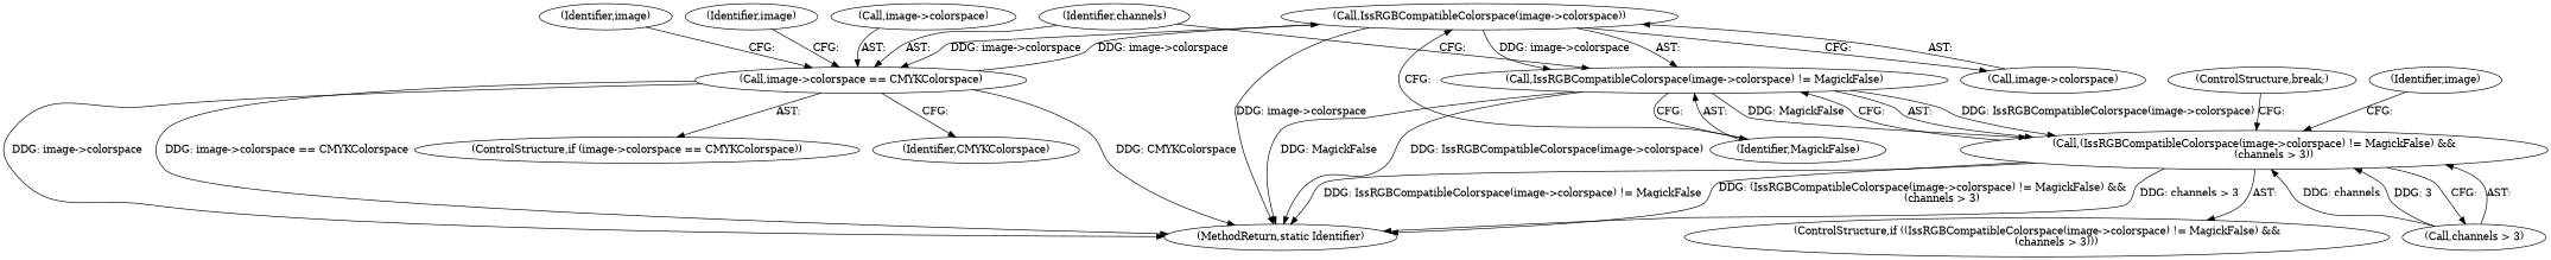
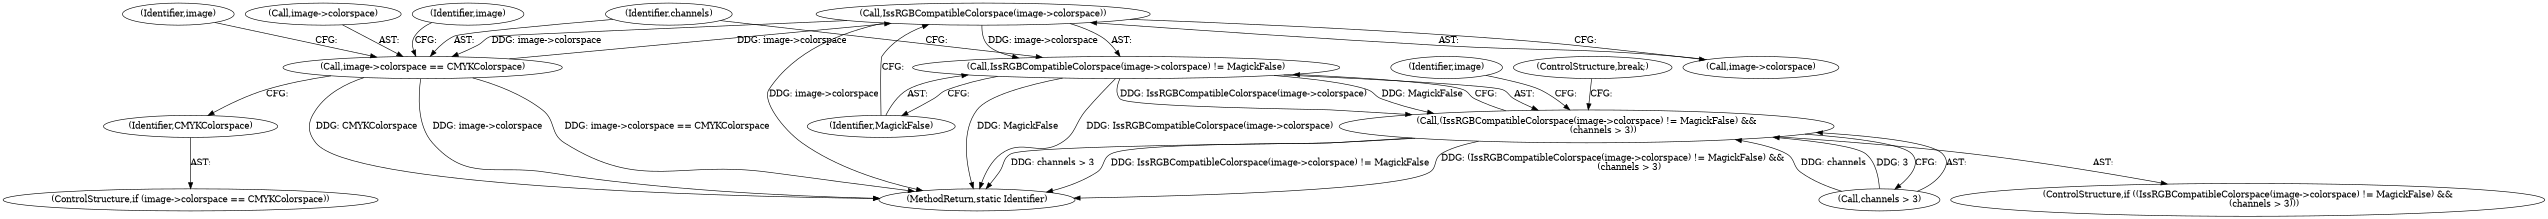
  digraph {
    n1 [label="(Call,IssRGBCompatibleColorspace(image->colorspace))"]
    n2 [label="(Call,image->colorspace == CMYKColorspace)"]
    n3 [label="(Call,IssRGBCompatibleColorspace(image->colorspace) != MagickFalse)"]
    n4 [label="(Call,image->colorspace)"]
    n5 [label="(MethodReturn,static Identifier)"]
    n6 [label="(ControlStructure,if (image->colorspace == CMYKColorspace))"]
    n7 [label="(Identifier,CMYKColorspace)"]
    n8 [label="(Call,(IssRGBCompatibleColorspace(image->colorspace) != MagickFalse) &&\n            (channels > 3))"]
    n9 [label="(Identifier,MagickFalse)"]
    n10 [label="(ControlStructure,if ((IssRGBCompatibleColorspace(image->colorspace) != MagickFalse) &&\n            (channels > 3)))"]
    n11 [label="(Call,channels > 3)"]
    n12 [label="(Identifier,image)"]
    n13 [label="(Identifier,image)"]
    n14 [label="(Call,image->colorspace)"]
    n15 [label="(Identifier,channels)"]
    n16 [label="(Identifier,image)"]
    n17 [label="(ControlStructure,break;)"]
    n1 -> n2 [label="DDG: image->colorspace"]
    n1 -> n3 [label="AST: "]
    n1 -> n3 [label="DDG: image->colorspace"]
    n1 -> n4 [label="CFG: "]
    n1 -> n5 [label="DDG: image->colorspace"]
    n2 -> n1 [label="DDG: image->colorspace"]
    n2 -> n5 [label="DDG: image->colorspace"]
    n2 -> n5 [label="DDG: image->colorspace == CMYKColorspace"]
    n2 -> n5 [label="DDG: CMYKColorspace"]
-   n2 -> n6 [label="AST: "]
+   n7 -> n6 [label="AST: "]
    n2 -> n7 [label="CFG: "]
    n3 -> n5 [label="DDG: IssRGBCompatibleColorspace(image->colorspace)"]
    n3 -> n5 [label="DDG: MagickFalse"]
    n3 -> n8 [label="AST: "]
    n3 -> n8 [label="DDG: IssRGBCompatibleColorspace(image->colorspace)"]
    n3 -> n8 [label="DDG: MagickFalse"]
    n3 -> n9 [label="CFG: "]
    n4 -> n1 [label="AST: "]
    n8 -> n3 [label="CFG: "]
    n8 -> n5 [label="DDG: IssRGBCompatibleColorspace(image->colorspace) != MagickFalse"]
    n8 -> n5 [label="DDG: (IssRGBCompatibleColorspace(image->colorspace) != MagickFalse) &&\n            (channels > 3)"]
    n8 -> n5 [label="DDG: channels > 3"]
    n8 -> n10 [label="AST: "]
    n8 -> n11 [label="CFG: "]
    n9 -> n1 [label="CFG: "]
    n9 -> n3 [label="AST: "]
    n11 -> n8 [label="AST: "]
    n11 -> n8 [label="DDG: channels"]
    n11 -> n8 [label="DDG: 3"]
    n12 -> n2 [label="CFG: "]
    n13 -> n2 [label="CFG: "]
    n14 -> n2 [label="AST: "]
    n15 -> n2 [label="AST: "]
    n15 -> n3 [label="CFG: "]
    n16 -> n8 [label="CFG: "]
    n17 -> n8 [label="CFG: "]
  }
